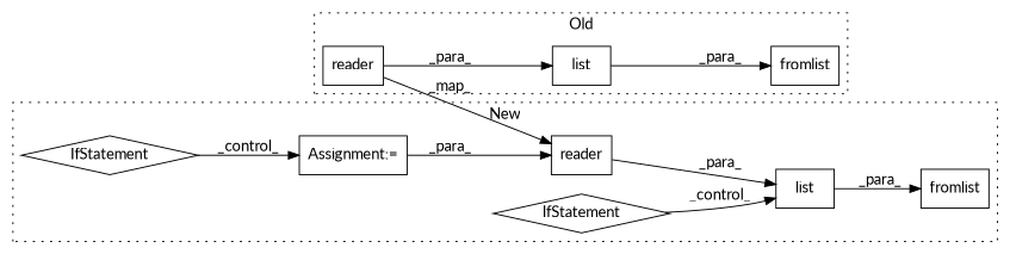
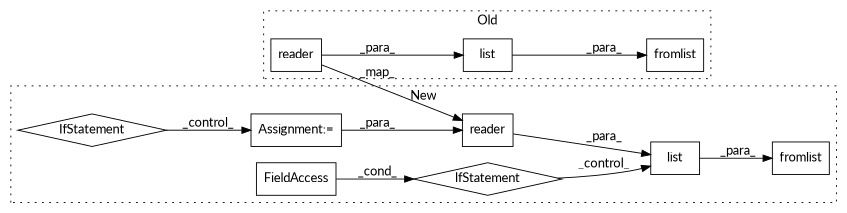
  digraph {
    rankdir=LR
    fontname=Lato
    node [a=32 l="9,1" shape=box fontname=Lato]
    edge [fontname=Lato]
    n1 [label=fromlist s="1249,1301"]
    n2 [l="7,1" label=reader s="1267,1289"]
    n3 [l="5,1" label=list s="1258,1290"]
    n4 [a=25 l="4,2" label=IfStatement s="1353,1364" shape=diamond]
    n5 [a=7 l=1 label="Assignment:=" s=1378]
    n6 [label=fromlist s="1854,1885"]
    n7 [l="7,1" label=reader s="1432,1454"]
    n8 [l="5,1" label=list s="1806,1827"]
+   n9 [a=22 l=7 label=FieldAccess s=1465]
    n10 [a=25 l="4,2" label=IfStatement s="1461,1472" shape=diamond]
    subgraph cluster_1 {
      label=Old
      style=dotted
      n1
      n2
      n3
    }
    subgraph cluster_2 {
      label=New
      style=dotted
      n4
      n5
      n6
      n7
      n8
+     n9
      n10
    }
    n2 -> n3 [label=_para_]
    n2 -> n7 [label=_map_]
    n3 -> n1 [label=_para_]
    n4 -> n5 [label=_control_]
    n5 -> n7 [label=_para_]
    n7 -> n8 [label=_para_]
    n8 -> n6 [label=_para_]
+   n9 -> n10 [label=_cond_]
    n10 -> n8 [label=_control_]
  }
